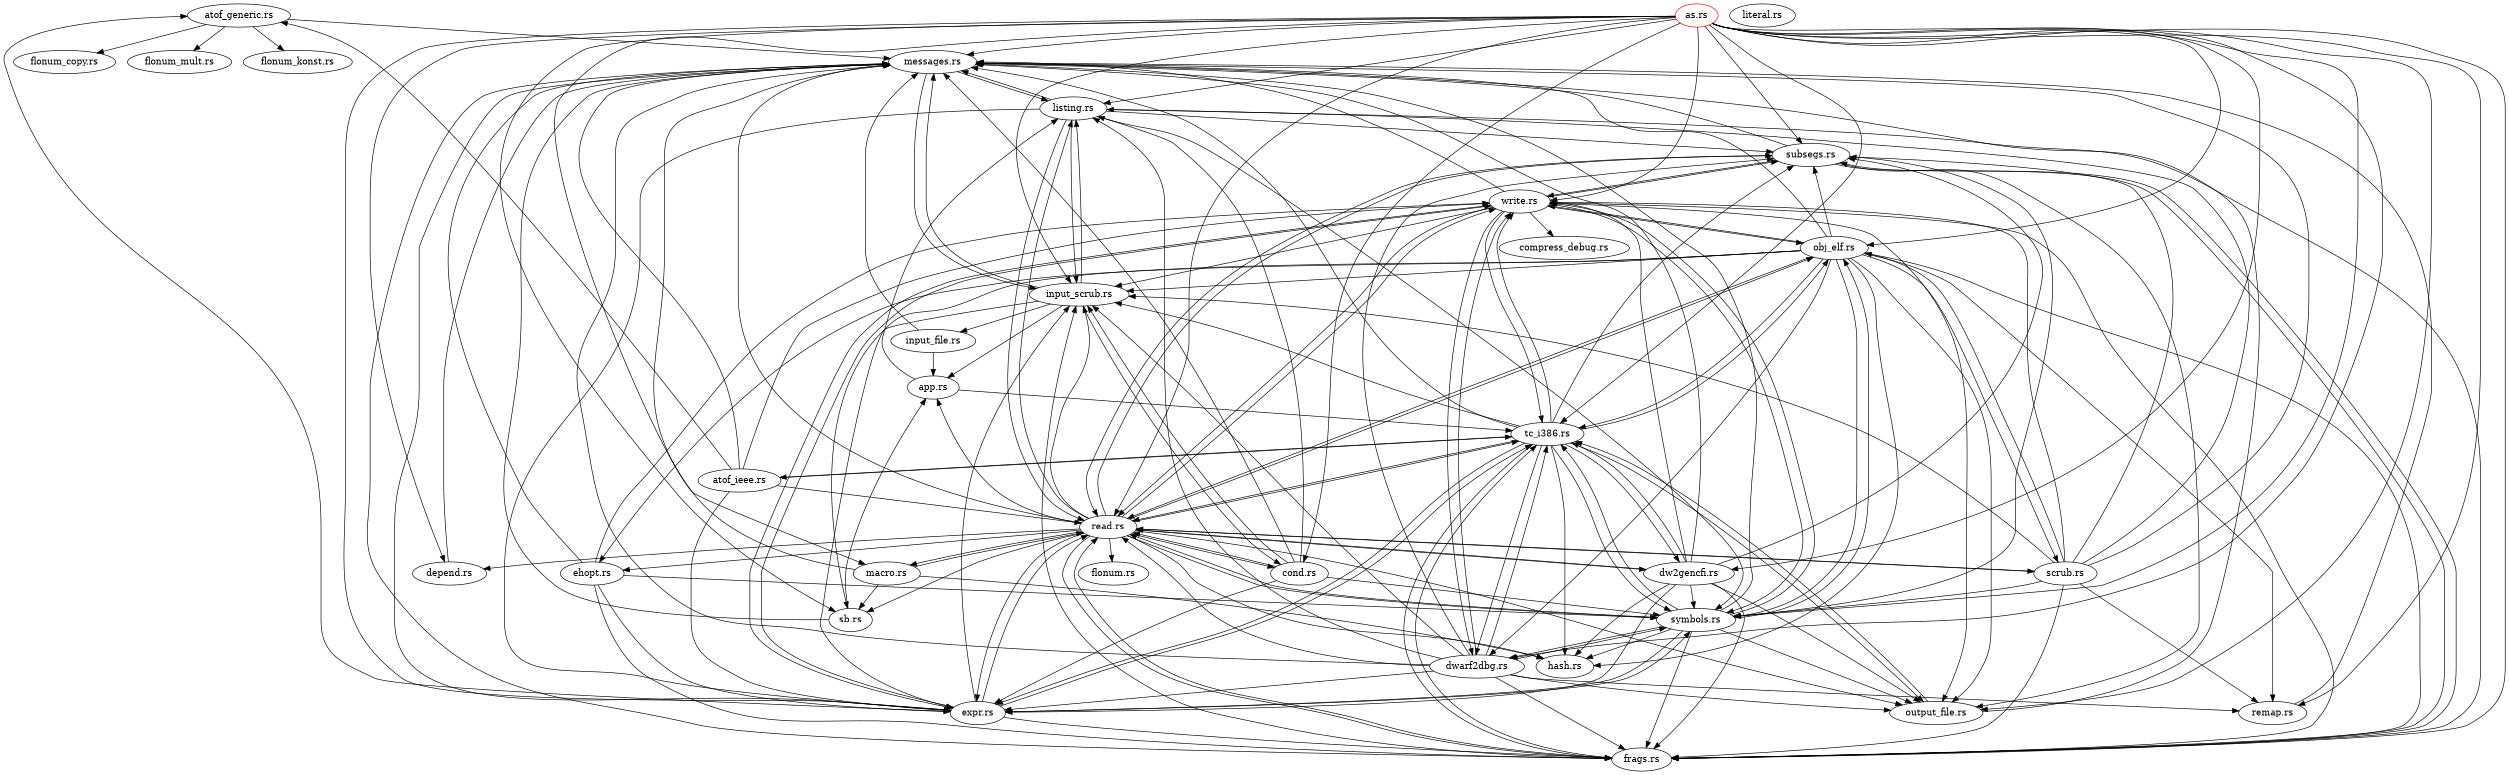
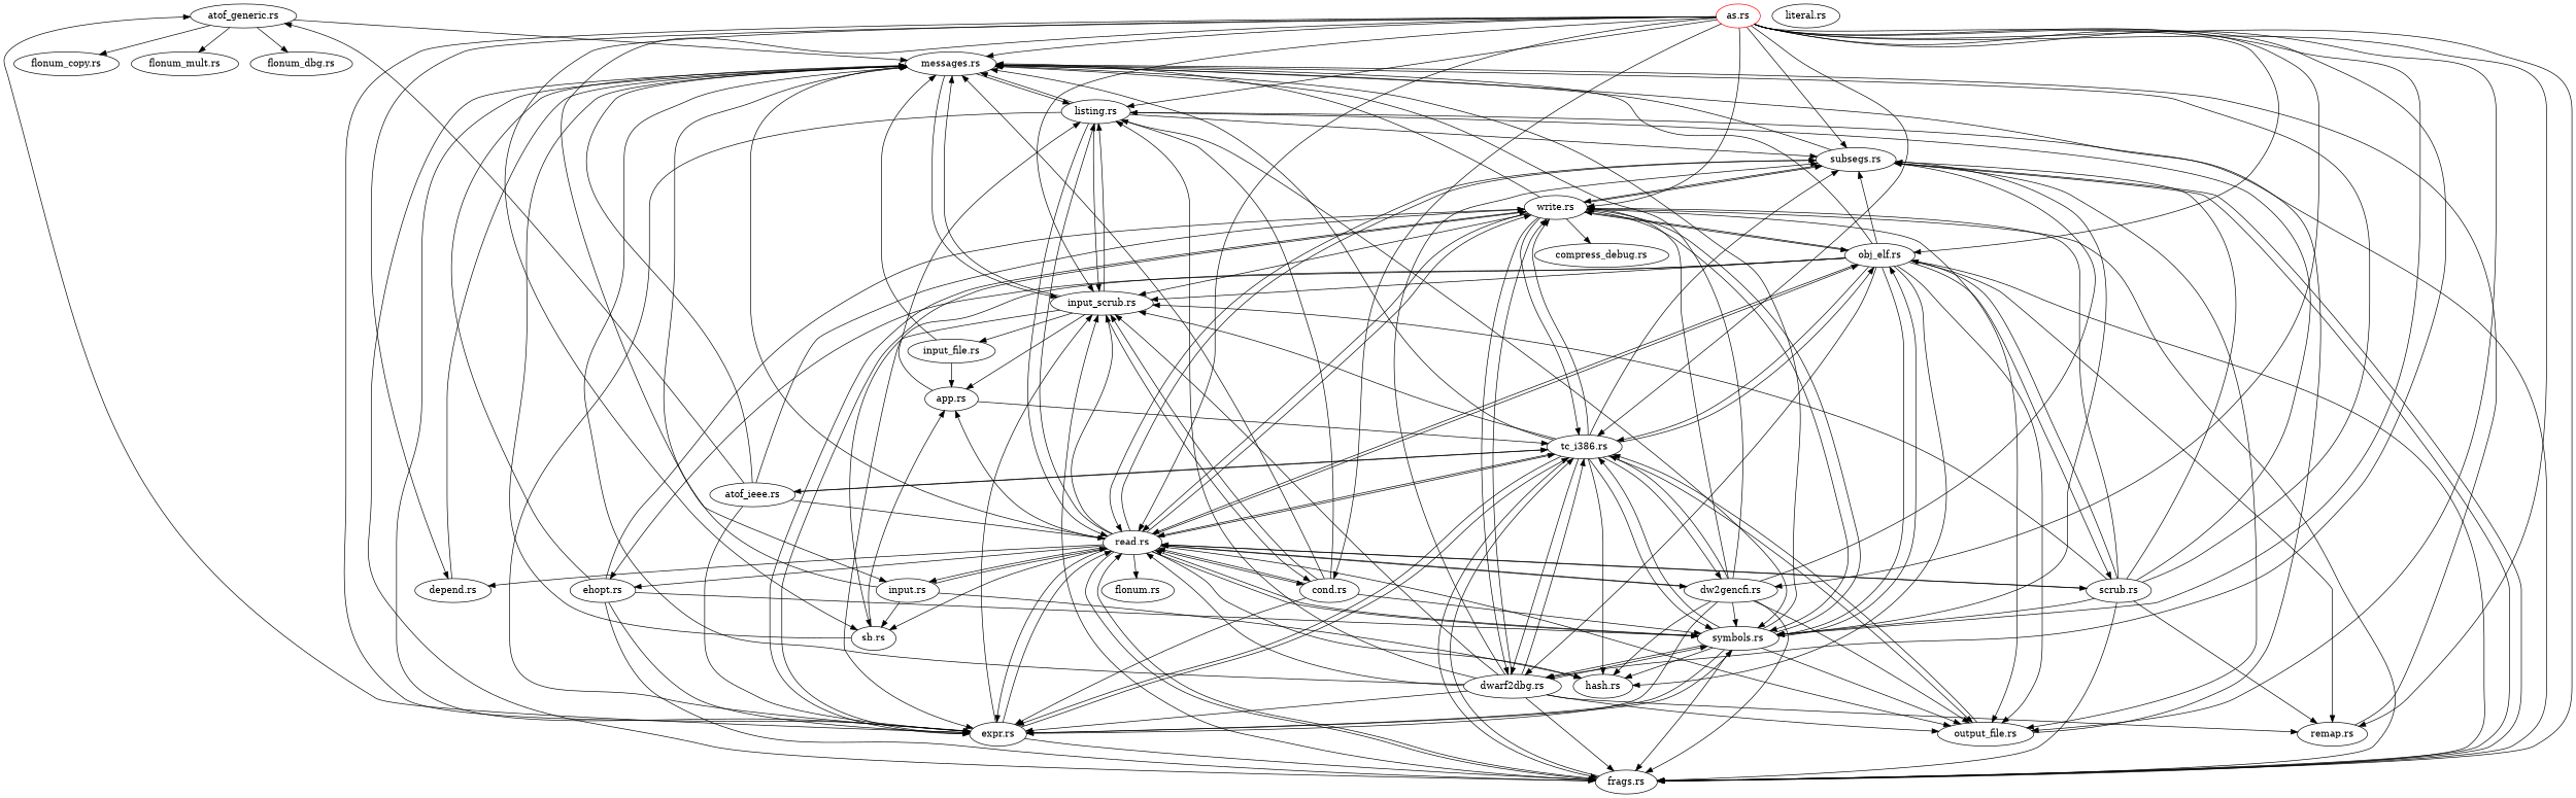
  strict digraph {
    n1 [label="atof_generic.rs"]
-   n2 [label="flonum_konst.rs"]
+   n2 [label="flonum_dbg.rs"]
    n3 [label="flonum_copy.rs"]
    n4 [label="flonum_mult.rs"]
    n5 [label="messages.rs"]
    n6 [label="listing.rs"]
    n7 [label="input_scrub.rs"]
    n8 [label="compress_debug.rs"]
    n9 [label="app.rs"]
    n10 [label="tc_i386.rs"]
    n11 [label="expr.rs"]
    n12 [label="read.rs"]
    n13 [label="symbols.rs"]
    n14 [label="dw2gencfi.rs"]
    n15 [label="hash.rs"]
    n16 [label="frags.rs"]
    n17 [label="output_file.rs"]
    n18 [label="write.rs"]
    n19 [label="subsegs.rs"]
    n20 [label="dwarf2dbg.rs"]
    n21 [label="obj_elf.rs"]
    n22 [label="atof_ieee.rs"]
    n23 [label="cond.rs"]
    n24 [label="sb.rs"]
    n25 [label="input_file.rs"]
    n26 [label="depend.rs"]
-   n27 [label="macro.rs"]
+   n27 [label="input.rs"]
    n28 [label="ehopt.rs"]
    n29 [label="flonum.rs"]
    n30 [label="scrub.rs"]
    n31 [label="remap.rs"]
    n32 [color=red label="as.rs"]
    n33 [label="literal.rs"]
    n1 -> n2
    n1 -> n3
    n1 -> n4
    n1 -> n5
    n5 -> n6
    n5 -> n7
    n6 -> n5
    n6 -> n7
    n6 -> n11
    n6 -> n12
    n6 -> n13
    n6 -> n16
    n6 -> n19
    n7 -> n5
    n7 -> n6
    n7 -> n9
    n7 -> n23
    n7 -> n24
    n7 -> n25
    n9 -> n6
    n9 -> n10
    n10 -> n5
    n10 -> n7
    n10 -> n11
    n10 -> n12
    n10 -> n13
    n10 -> n14
    n10 -> n15
    n10 -> n16
    n10 -> n17
    n10 -> n18
    n10 -> n19
    n10 -> n20
    n10 -> n21
    n10 -> n22
    n11 -> n1
    n11 -> n5
    n11 -> n7
    n11 -> n10
    n11 -> n12
    n11 -> n13
    n11 -> n16
    n11 -> n18
    n12 -> n5
    n12 -> n6
    n12 -> n7
    n12 -> n9
    n12 -> n10
    n12 -> n11
    n12 -> n13
    n12 -> n14
    n12 -> n15
    n12 -> n16
    n12 -> n17
    n12 -> n18
    n12 -> n19
    n12 -> n21
    n12 -> n23
    n12 -> n24
    n12 -> n26
    n12 -> n27
    n12 -> n28
    n12 -> n29
    n12 -> n30
    n13 -> n5
    n13 -> n10
    n13 -> n11
    n13 -> n12
    n13 -> n15
    n13 -> n16
    n13 -> n17
    n13 -> n18
    n13 -> n20
    n13 -> n21
    n14 -> n5
    n14 -> n10
    n14 -> n11
    n14 -> n12
    n14 -> n13
    n14 -> n15
    n14 -> n16
    n14 -> n17
    n14 -> n18
    n14 -> n19
    n16 -> n5
    n16 -> n7
    n16 -> n10
    n16 -> n12
    n16 -> n19
    n17 -> n5
    n17 -> n10
    n18 -> n5
    n18 -> n7
    n18 -> n8
    n18 -> n10
    n18 -> n11
    n18 -> n12
    n18 -> n13
    n18 -> n16
    n18 -> n17
    n18 -> n19
    n18 -> n20
    n18 -> n21
    n19 -> n5
    n19 -> n12
    n19 -> n13
    n19 -> n16
    n19 -> n17
    n19 -> n18
    n20 -> n5
    n20 -> n6
    n20 -> n7
    n20 -> n10
    n20 -> n11
    n20 -> n12
    n20 -> n13
    n20 -> n16
    n20 -> n17
    n20 -> n18
    n20 -> n19
    n20 -> n31
    n21 -> n5
    n21 -> n7
    n21 -> n10
    n21 -> n11
    n21 -> n12
    n21 -> n13
    n21 -> n15
    n21 -> n16
    n21 -> n17
    n21 -> n18
    n21 -> n19
    n21 -> n20
    n21 -> n28
    n21 -> n30
    n21 -> n31
    n22 -> n1
    n22 -> n5
    n22 -> n10
    n22 -> n11
    n22 -> n12
    n22 -> n18
    n23 -> n5
    n23 -> n6
    n23 -> n7
    n23 -> n11
    n23 -> n12
    n23 -> n13
    n24 -> n5
    n24 -> n9
    n25 -> n5
    n25 -> n9
    n26 -> n5
    n27 -> n5
    n27 -> n12
    n27 -> n15
    n27 -> n24
    n28 -> n5
    n28 -> n11
    n28 -> n13
    n28 -> n16
    n28 -> n18
    n30 -> n5
    n30 -> n6
    n30 -> n7
    n30 -> n12
    n30 -> n13
    n30 -> n16
    n30 -> n18
    n30 -> n19
    n30 -> n21
    n30 -> n31
    n31 -> n5
    n32 -> n5
    n32 -> n6
    n32 -> n7
    n32 -> n10
    n32 -> n11
    n32 -> n12
    n32 -> n13
    n32 -> n14
    n32 -> n16
    n32 -> n17
    n32 -> n18
    n32 -> n19
    n32 -> n20
    n32 -> n21
    n32 -> n23
    n32 -> n24
    n32 -> n26
    n32 -> n27
    n32 -> n31
  }
